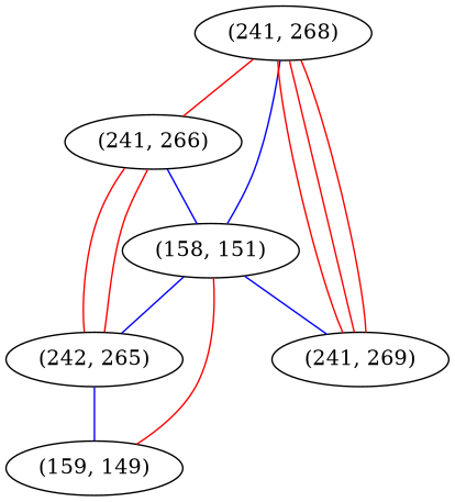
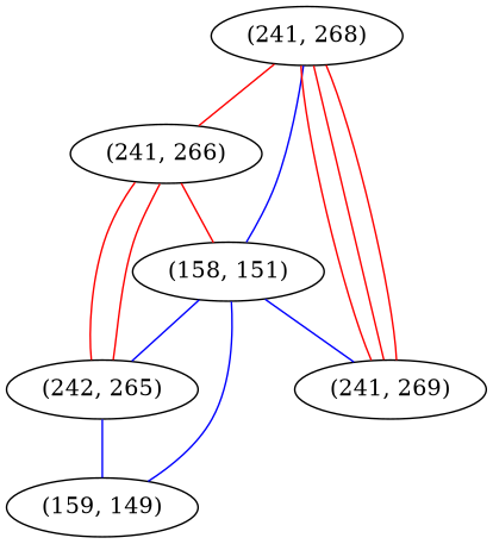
  graph {
    edge [color=red weight=1]
    n1 [label="(159, 149)"]
    "(241, 268)"
    "(241, 266)"
    "(158, 151)"
    "(241, 269)"
    "(242, 265)"
    "(241, 268)" -- "(241, 266)"
    "(241, 268)" -- "(158, 151)" [color=blue weight=3]
    "(241, 268)" -- "(241, 269)"
    "(241, 268)" -- "(241, 269)"
    "(241, 268)" -- "(241, 269)"
-   "(241, 266)" -- "(158, 151)" [color=blue weight=3]
+   "(241, 266)" -- "(158, 151)" [weight=3]
    "(241, 266)" -- "(242, 265)"
    "(241, 266)" -- "(242, 265)"
-   "(158, 151)" -- n1
+   "(158, 151)" -- n1 [color=blue]
    "(158, 151)" -- "(241, 269)" [color=blue weight=3]
    "(158, 151)" -- "(242, 265)" [color=blue weight=3]
    "(242, 265)" -- n1 [color=blue weight=3]
  }
